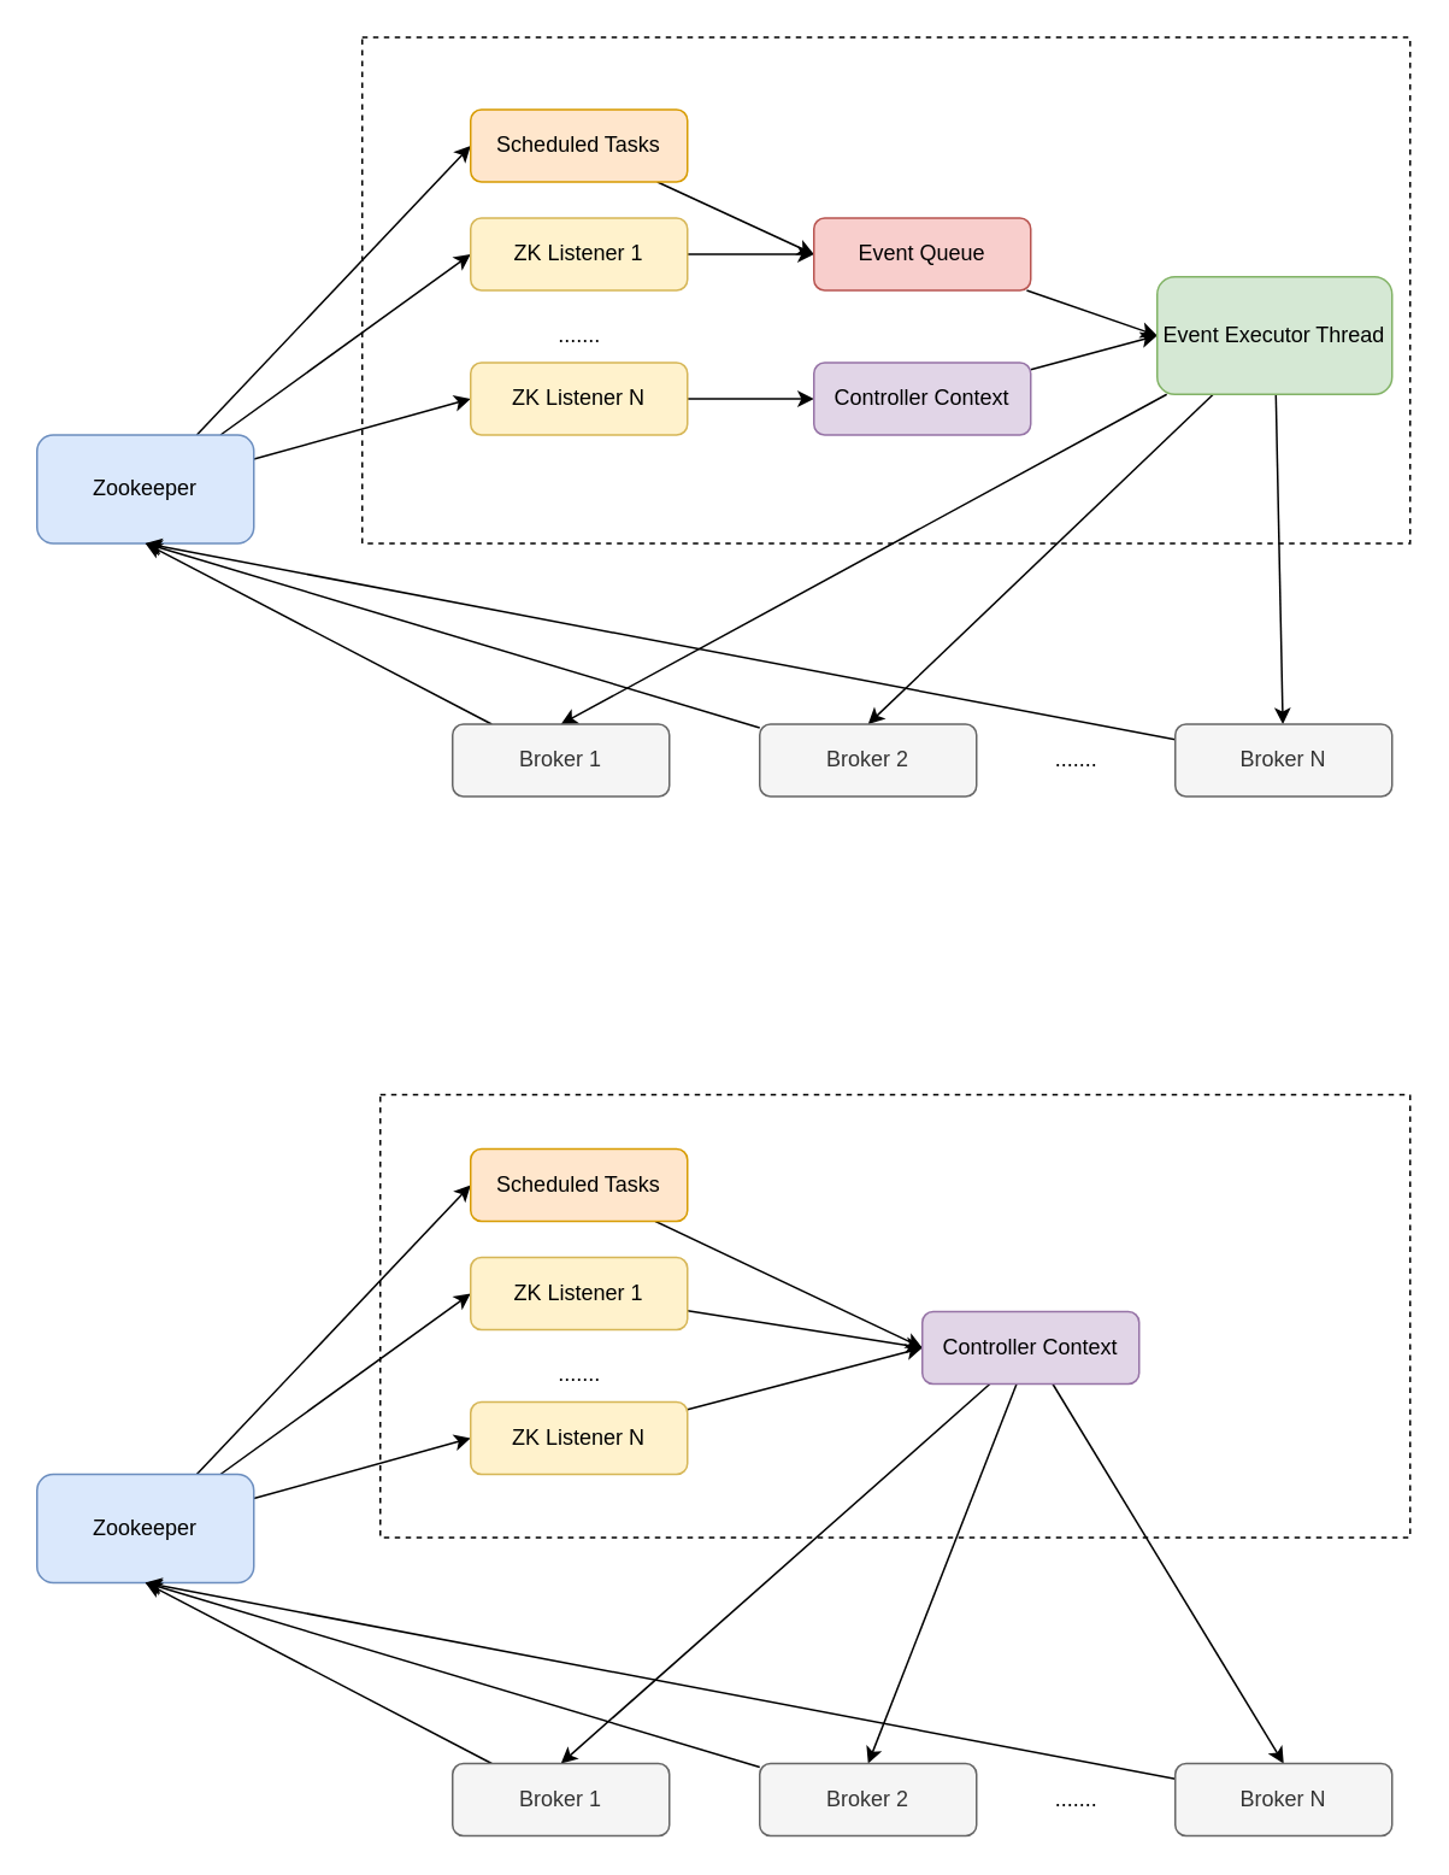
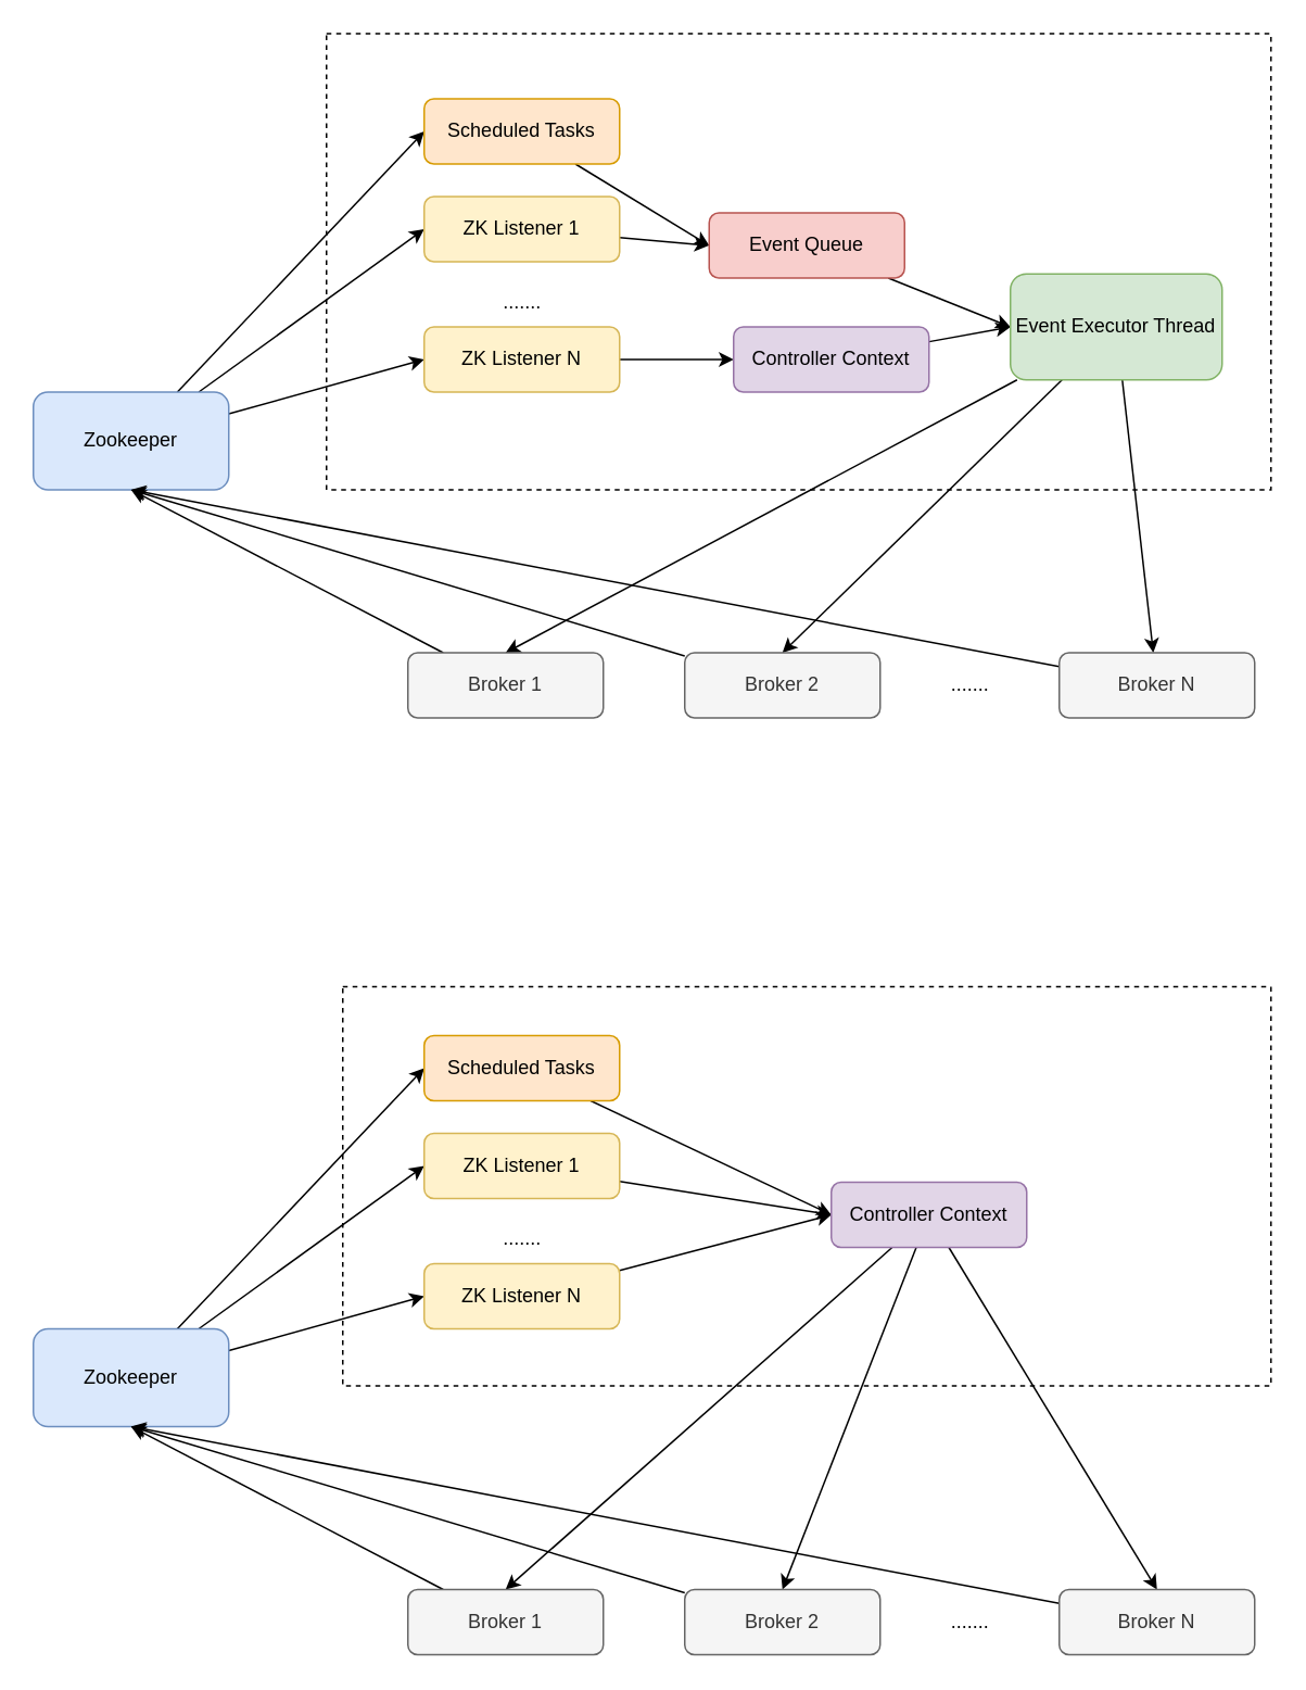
  <mxCell id="0" />
  <mxCell id="1" parent="0" />
  <mxCell id="2" value="" style="rounded=0;whiteSpace=wrap;html=1;dashed=1;" parent="1" vertex="1"><mxGeometry x="200" width="580" height="280" as="geometry" y="20" /></mxCell>
  <mxCell id="3" style="rounded=0;orthogonalLoop=1;jettySize=auto;html=1;entryX=0;entryY=0.5;entryDx=0;entryDy=0;" parent="1" source="6" target="8" edge="1"><mxGeometry relative="1" as="geometry" /></mxCell>
  <mxCell id="4" style="edgeStyle=none;rounded=0;orthogonalLoop=1;jettySize=auto;html=1;entryX=0;entryY=0.5;entryDx=0;entryDy=0;" parent="1" source="6" target="10" edge="1"><mxGeometry relative="1" as="geometry" /></mxCell>
  <mxCell id="5" style="edgeStyle=none;rounded=0;orthogonalLoop=1;jettySize=auto;html=1;entryX=0;entryY=0.5;entryDx=0;entryDy=0;" parent="1" source="6" target="12" edge="1"><mxGeometry relative="1" as="geometry" /></mxCell>
  <mxCell id="6" value="Zookeeper" style="rounded=1;whiteSpace=wrap;html=1;fillColor=#dae8fc;strokeColor=#6c8ebf;" parent="1" vertex="1"><mxGeometry x="20" y="240" width="120" height="60" as="geometry" /></mxCell>
  <mxCell id="7" style="edgeStyle=none;rounded=0;orthogonalLoop=1;jettySize=auto;html=1;entryX=0;entryY=0.5;entryDx=0;entryDy=0;" parent="1" source="8" target="15" edge="1"><mxGeometry relative="1" as="geometry" /></mxCell>
  <mxCell id="8" value="Scheduled Tasks" style="rounded=1;whiteSpace=wrap;html=1;fillColor=#ffe6cc;strokeColor=#d79b00;" parent="1" vertex="1"><mxGeometry x="260" y="60" width="120" height="40" as="geometry" /></mxCell>
  <mxCell id="9" style="edgeStyle=none;rounded=0;orthogonalLoop=1;jettySize=auto;html=1;entryX=0;entryY=0.5;entryDx=0;entryDy=0;" parent="1" source="10" target="15" edge="1"><mxGeometry relative="1" as="geometry" /></mxCell>
  <mxCell id="10" value="ZK Listener 1" style="rounded=1;whiteSpace=wrap;html=1;fillColor=#fff2cc;strokeColor=#d6b656;" parent="1" vertex="1"><mxGeometry x="260" y="120" width="120" height="40" as="geometry" /></mxCell>
  <mxCell id="11" style="edgeStyle=none;rounded=0;orthogonalLoop=1;jettySize=auto;html=1;entryX=0;entryY=0.5;entryDx=0;entryDy=0;" parent="1" source="12" target="17" edge="1"><mxGeometry relative="1" as="geometry" /></mxCell>
  <mxCell id="12" value="ZK Listener N" style="rounded=1;whiteSpace=wrap;html=1;fillColor=#fff2cc;strokeColor=#d6b656;" parent="1" vertex="1"><mxGeometry x="260" y="200" width="120" height="40" as="geometry" /></mxCell>
  <mxCell id="13" value="......." style="text;html=1;align=center;verticalAlign=middle;resizable=0;points=[];autosize=1;strokeColor=none;fillColor=none;" parent="1" vertex="1"><mxGeometry x="295" y="170" width="50" height="30" as="geometry" /></mxCell>
  <mxCell id="14" style="edgeStyle=none;rounded=0;orthogonalLoop=1;jettySize=auto;html=1;entryX=0;entryY=0.5;entryDx=0;entryDy=0;" parent="1" source="15" target="21" edge="1"><mxGeometry relative="1" as="geometry" /></mxCell>
- <mxCell id="15" value="Event Queue" style="rounded=1;whiteSpace=wrap;html=1;fillColor=#f8cecc;strokeColor=#b85450;" parent="1" vertex="1"><mxGeometry x="450" y="120" width="120" height="40" as="geometry" /></mxCell>
+ <mxCell id="15" value="Event Queue" style="rounded=1;whiteSpace=wrap;html=1;fillColor=#f8cecc;strokeColor=#b85450;" parent="1" vertex="1"><mxGeometry x="435" y="130" width="120" height="40" as="geometry" /></mxCell>
  <mxCell id="16" style="edgeStyle=none;rounded=0;orthogonalLoop=1;jettySize=auto;html=1;entryX=0;entryY=0.5;entryDx=0;entryDy=0;" parent="1" source="17" target="21" edge="1"><mxGeometry relative="1" as="geometry" /></mxCell>
  <mxCell id="17" value="Controller Context" style="rounded=1;whiteSpace=wrap;html=1;fillColor=#e1d5e7;strokeColor=#9673a6;" parent="1" vertex="1"><mxGeometry x="450" y="200" width="120" height="40" as="geometry" /></mxCell>
  <mxCell id="18" style="edgeStyle=none;rounded=0;orthogonalLoop=1;jettySize=auto;html=1;entryX=0.5;entryY=0;entryDx=0;entryDy=0;" parent="1" source="21" target="23" edge="1"><mxGeometry relative="1" as="geometry" /></mxCell>
  <mxCell id="19" style="edgeStyle=none;rounded=0;orthogonalLoop=1;jettySize=auto;html=1;entryX=0.5;entryY=0;entryDx=0;entryDy=0;" parent="1" source="21" target="25" edge="1"><mxGeometry relative="1" as="geometry" /></mxCell>
  <mxCell id="20" style="edgeStyle=none;rounded=0;orthogonalLoop=1;jettySize=auto;html=1;" parent="1" source="21" target="27" edge="1"><mxGeometry relative="1" as="geometry" /></mxCell>
- <mxCell id="21" value="Event Executor Thread" style="rounded=1;whiteSpace=wrap;html=1;fillColor=#d5e8d4;strokeColor=#82b366;" parent="1" vertex="1"><mxGeometry x="640" y="152.5" width="130" height="65" as="geometry" /></mxCell>
+ <mxCell id="21" value="Event Executor Thread" style="rounded=1;whiteSpace=wrap;html=1;fillColor=#d5e8d4;strokeColor=#82b366;" parent="1" vertex="1"><mxGeometry x="620" y="167.5" width="130" height="65" as="geometry" /></mxCell>
  <mxCell id="22" style="edgeStyle=none;rounded=0;orthogonalLoop=1;jettySize=auto;html=1;entryX=0.5;entryY=1;entryDx=0;entryDy=0;" parent="1" source="23" target="6" edge="1"><mxGeometry relative="1" as="geometry" /></mxCell>
  <mxCell id="23" value="Broker 1" style="rounded=1;whiteSpace=wrap;html=1;fillColor=#f5f5f5;fontColor=#333333;strokeColor=#666666;" parent="1" vertex="1"><mxGeometry x="250" y="400" width="120" height="40" as="geometry" /></mxCell>
  <mxCell id="24" style="edgeStyle=none;rounded=0;orthogonalLoop=1;jettySize=auto;html=1;entryX=0.5;entryY=1;entryDx=0;entryDy=0;" parent="1" source="25" target="6" edge="1"><mxGeometry relative="1" as="geometry" /></mxCell>
  <mxCell id="25" value="Broker 2" style="rounded=1;whiteSpace=wrap;html=1;fillColor=#f5f5f5;fontColor=#333333;strokeColor=#666666;" parent="1" vertex="1"><mxGeometry x="420" y="400" width="120" height="40" as="geometry" /></mxCell>
  <mxCell id="26" style="edgeStyle=none;rounded=0;orthogonalLoop=1;jettySize=auto;html=1;entryX=0.5;entryY=1;entryDx=0;entryDy=0;" parent="1" source="27" target="6" edge="1"><mxGeometry relative="1" as="geometry" /></mxCell>
  <mxCell id="27" value="Broker N" style="rounded=1;whiteSpace=wrap;html=1;fillColor=#f5f5f5;fontColor=#333333;strokeColor=#666666;" parent="1" vertex="1"><mxGeometry x="650" y="400" width="120" height="40" as="geometry" /></mxCell>
  <mxCell id="28" value="......." style="text;html=1;align=center;verticalAlign=middle;resizable=0;points=[];autosize=1;strokeColor=none;fillColor=none;" parent="1" vertex="1"><mxGeometry x="570" y="405" width="50" height="30" as="geometry" /></mxCell>
  <mxCell id="29" value="" style="rounded=0;whiteSpace=wrap;html=1;dashed=1;" parent="1" vertex="1"><mxGeometry x="210" y="605" width="570" height="245" as="geometry" /></mxCell>
  <mxCell id="30" style="edgeStyle=none;rounded=0;orthogonalLoop=1;jettySize=auto;html=1;entryX=0;entryY=0.5;entryDx=0;entryDy=0;" parent="1" source="33" target="35" edge="1"><mxGeometry relative="1" as="geometry" /></mxCell>
  <mxCell id="31" style="edgeStyle=none;rounded=0;orthogonalLoop=1;jettySize=auto;html=1;entryX=0;entryY=0.5;entryDx=0;entryDy=0;" parent="1" source="33" target="37" edge="1"><mxGeometry relative="1" as="geometry" /></mxCell>
  <mxCell id="32" style="edgeStyle=none;rounded=0;orthogonalLoop=1;jettySize=auto;html=1;entryX=0;entryY=0.5;entryDx=0;entryDy=0;" parent="1" source="33" target="39" edge="1"><mxGeometry relative="1" as="geometry" /></mxCell>
  <mxCell id="33" value="Zookeeper" style="rounded=1;whiteSpace=wrap;html=1;fillColor=#dae8fc;strokeColor=#6c8ebf;" parent="1" vertex="1"><mxGeometry x="20" y="815" width="120" height="60" as="geometry" /></mxCell>
  <mxCell id="34" style="edgeStyle=none;rounded=0;orthogonalLoop=1;jettySize=auto;html=1;entryX=0;entryY=0.5;entryDx=0;entryDy=0;" parent="1" source="35" target="44" edge="1"><mxGeometry relative="1" as="geometry" /></mxCell>
  <mxCell id="35" value="Scheduled Tasks" style="rounded=1;whiteSpace=wrap;html=1;fillColor=#ffe6cc;strokeColor=#d79b00;" parent="1" vertex="1"><mxGeometry x="260" y="635" width="120" height="40" as="geometry" /></mxCell>
  <mxCell id="36" style="edgeStyle=none;rounded=0;orthogonalLoop=1;jettySize=auto;html=1;entryX=0;entryY=0.5;entryDx=0;entryDy=0;" parent="1" source="37" target="44" edge="1"><mxGeometry relative="1" as="geometry" /></mxCell>
  <mxCell id="37" value="ZK Listener 1" style="rounded=1;whiteSpace=wrap;html=1;fillColor=#fff2cc;strokeColor=#d6b656;" parent="1" vertex="1"><mxGeometry x="260" y="695" width="120" height="40" as="geometry" /></mxCell>
  <mxCell id="38" style="edgeStyle=none;rounded=0;orthogonalLoop=1;jettySize=auto;html=1;entryX=0;entryY=0.5;entryDx=0;entryDy=0;" parent="1" source="39" target="44" edge="1"><mxGeometry relative="1" as="geometry" /></mxCell>
  <mxCell id="39" value="ZK Listener N" style="rounded=1;whiteSpace=wrap;html=1;fillColor=#fff2cc;strokeColor=#d6b656;" parent="1" vertex="1"><mxGeometry x="260" y="775" width="120" height="40" as="geometry" /></mxCell>
  <mxCell id="40" value="......." style="text;html=1;align=center;verticalAlign=middle;resizable=0;points=[];autosize=1;strokeColor=none;fillColor=none;" parent="1" vertex="1"><mxGeometry x="295" y="745" width="50" height="30" as="geometry" /></mxCell>
  <mxCell id="41" style="edgeStyle=none;rounded=0;orthogonalLoop=1;jettySize=auto;html=1;entryX=0.5;entryY=0;entryDx=0;entryDy=0;" parent="1" source="44" target="46" edge="1"><mxGeometry relative="1" as="geometry" /></mxCell>
  <mxCell id="42" style="edgeStyle=none;rounded=0;orthogonalLoop=1;jettySize=auto;html=1;entryX=0.5;entryY=0;entryDx=0;entryDy=0;" parent="1" source="44" target="48" edge="1"><mxGeometry relative="1" as="geometry" /></mxCell>
  <mxCell id="43" style="edgeStyle=none;rounded=0;orthogonalLoop=1;jettySize=auto;html=1;entryX=0.5;entryY=0;entryDx=0;entryDy=0;" parent="1" source="44" target="50" edge="1"><mxGeometry relative="1" as="geometry" /></mxCell>
  <mxCell id="44" value="Controller Context" style="rounded=1;whiteSpace=wrap;html=1;fillColor=#e1d5e7;strokeColor=#9673a6;" parent="1" vertex="1"><mxGeometry x="510" y="725" width="120" height="40" as="geometry" /></mxCell>
  <mxCell id="45" style="edgeStyle=none;rounded=0;orthogonalLoop=1;jettySize=auto;html=1;entryX=0.5;entryY=1;entryDx=0;entryDy=0;" parent="1" source="46" target="33" edge="1"><mxGeometry relative="1" as="geometry" /></mxCell>
  <mxCell id="46" value="Broker 1" style="rounded=1;whiteSpace=wrap;html=1;fillColor=#f5f5f5;fontColor=#333333;strokeColor=#666666;" parent="1" vertex="1"><mxGeometry x="250" y="975" width="120" height="40" as="geometry" /></mxCell>
  <mxCell id="47" style="edgeStyle=none;rounded=0;orthogonalLoop=1;jettySize=auto;html=1;entryX=0.5;entryY=1;entryDx=0;entryDy=0;" parent="1" source="48" target="33" edge="1"><mxGeometry relative="1" as="geometry" /></mxCell>
  <mxCell id="48" value="Broker 2" style="rounded=1;whiteSpace=wrap;html=1;fillColor=#f5f5f5;fontColor=#333333;strokeColor=#666666;" parent="1" vertex="1"><mxGeometry x="420" y="975" width="120" height="40" as="geometry" /></mxCell>
  <mxCell id="49" style="edgeStyle=none;rounded=0;orthogonalLoop=1;jettySize=auto;html=1;entryX=0.5;entryY=1;entryDx=0;entryDy=0;" parent="1" source="50" target="33" edge="1"><mxGeometry relative="1" as="geometry" /></mxCell>
  <mxCell id="50" value="Broker N" style="rounded=1;whiteSpace=wrap;html=1;fillColor=#f5f5f5;fontColor=#333333;strokeColor=#666666;" parent="1" vertex="1"><mxGeometry x="650" y="975" width="120" height="40" as="geometry" /></mxCell>
  <mxCell id="51" value="......." style="text;html=1;align=center;verticalAlign=middle;resizable=0;points=[];autosize=1;strokeColor=none;fillColor=none;" parent="1" vertex="1"><mxGeometry x="570" y="980" width="50" height="30" as="geometry" /></mxCell>
